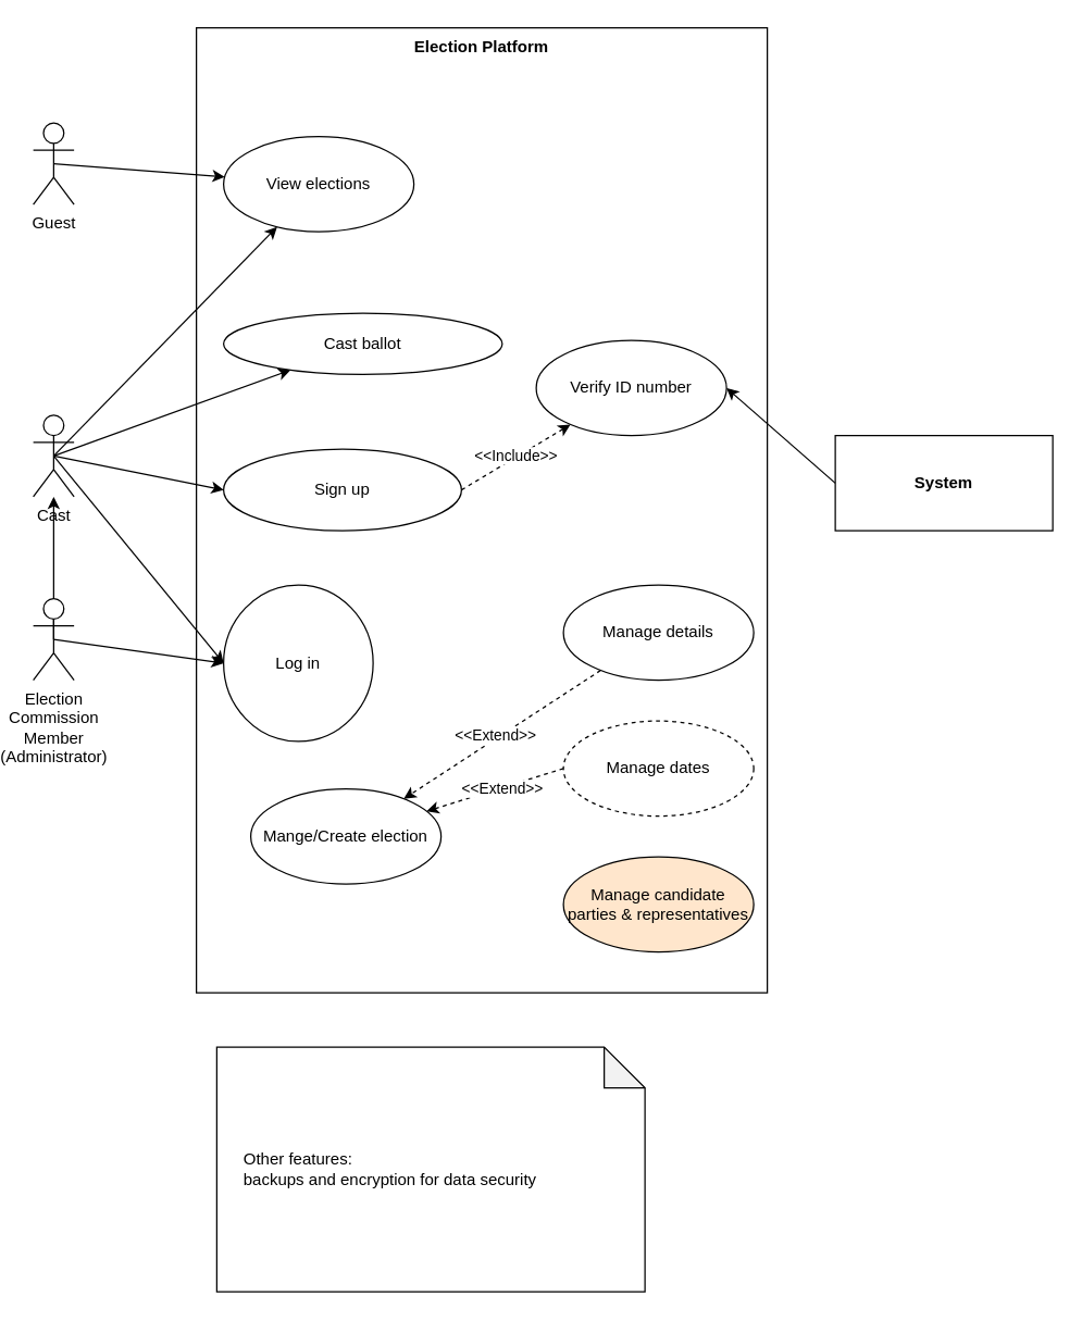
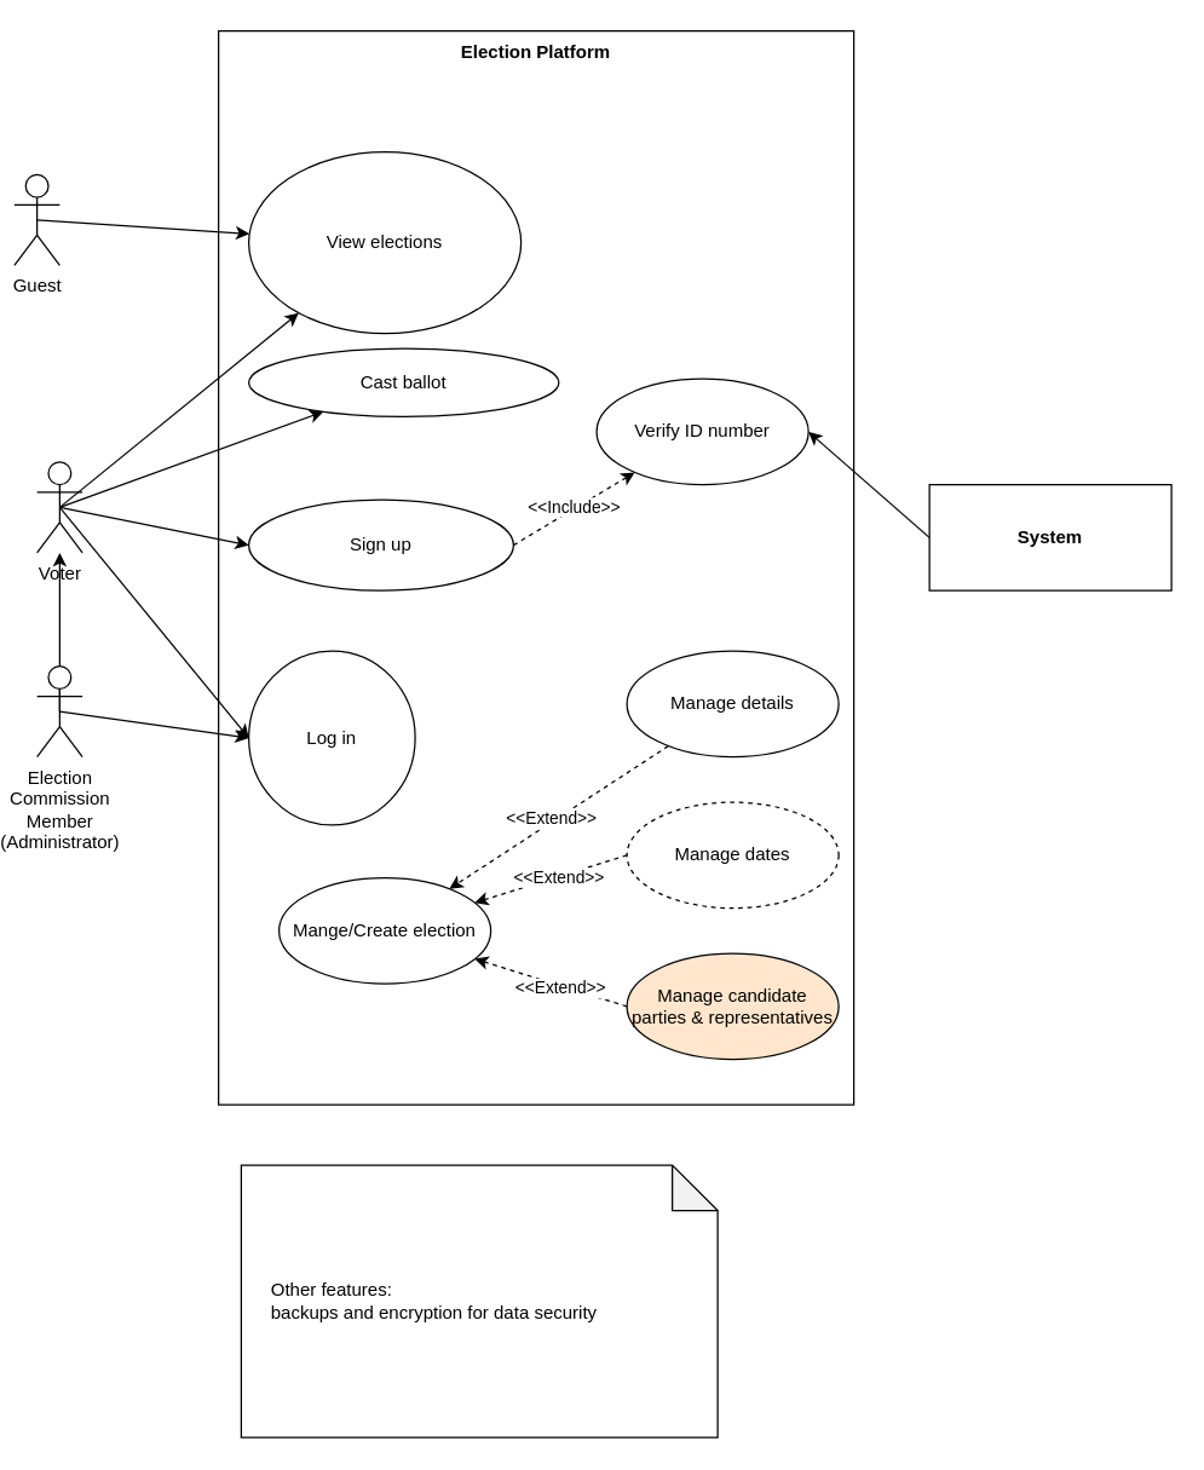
  <mxCell id="0" />
  <mxCell id="1" parent="0" />
  <mxCell id="2" value="Election Platform" style="shape=rect;html=1;verticalAlign=top;fontStyle=1;whiteSpace=wrap;align=center;" vertex="1" parent="1"><mxGeometry x="140" y="20" width="420" height="710" as="geometry" /></mxCell>
  <mxCell id="3" style="rounded=0;orthogonalLoop=1;jettySize=auto;html=1;exitX=1;exitY=0.5;exitDx=0;exitDy=0;dashed=1;" edge="1" parent="1" source="5" target="11"><mxGeometry relative="1" as="geometry" /></mxCell>
  <mxCell id="4" value="&amp;lt;&amp;lt;Include&amp;gt;&amp;gt;" style="edgeLabel;html=1;align=center;verticalAlign=middle;resizable=0;points=[];" vertex="1" connectable="0" parent="3"><mxGeometry y="2" relative="1" as="geometry"><mxPoint as="offset" /></mxGeometry></mxCell>
  <mxCell id="5" value="Sign up" style="ellipse;whiteSpace=wrap;html=1;" vertex="1" parent="1"><mxGeometry x="160" y="330" width="175" height="60" as="geometry" /></mxCell>
  <mxCell id="6" style="rounded=0;orthogonalLoop=1;jettySize=auto;html=1;exitX=0.5;exitY=0.5;exitDx=0;exitDy=0;exitPerimeter=0;entryX=0;entryY=0.5;entryDx=0;entryDy=0;" edge="1" parent="1" source="9" target="17"><mxGeometry relative="1" as="geometry" /></mxCell>
  <mxCell id="7" style="rounded=0;orthogonalLoop=1;jettySize=auto;html=1;exitX=0.5;exitY=0.5;exitDx=0;exitDy=0;exitPerimeter=0;" edge="1" parent="1" source="9" target="25"><mxGeometry relative="1" as="geometry" /></mxCell>
  <mxCell id="8" style="rounded=0;orthogonalLoop=1;jettySize=auto;html=1;exitX=0.5;exitY=0.5;exitDx=0;exitDy=0;exitPerimeter=0;" edge="1" parent="1" source="9" target="32"><mxGeometry relative="1" as="geometry" /></mxCell>
- <mxCell id="9" value="Cast" style="shape=umlActor;html=1;verticalLabelPosition=bottom;verticalAlign=top;align=center;" vertex="1" parent="1"><mxGeometry x="20" y="305" width="30" height="60" as="geometry" /></mxCell>
+ <mxCell id="9" value="Voter" style="shape=umlActor;html=1;verticalLabelPosition=bottom;verticalAlign=top;align=center;" vertex="1" parent="1"><mxGeometry x="20" y="305" width="30" height="60" as="geometry" /></mxCell>
  <mxCell id="10" style="rounded=0;orthogonalLoop=1;jettySize=auto;html=1;exitX=0.5;exitY=0.5;exitDx=0;exitDy=0;exitPerimeter=0;entryX=0;entryY=0.5;entryDx=0;entryDy=0;" edge="1" parent="1" source="9" target="5"><mxGeometry relative="1" as="geometry" /></mxCell>
  <mxCell id="11" value="Verify ID number" style="ellipse;whiteSpace=wrap;html=1;" vertex="1" parent="1"><mxGeometry x="390" y="250" width="140" height="70" as="geometry" /></mxCell>
  <mxCell id="12" style="rounded=0;orthogonalLoop=1;jettySize=auto;html=1;exitX=0;exitY=0.5;exitDx=0;exitDy=0;entryX=1;entryY=0.5;entryDx=0;entryDy=0;" edge="1" parent="1" source="13" target="11"><mxGeometry relative="1" as="geometry" /></mxCell>
  <mxCell id="13" value="&lt;b&gt;System&lt;/b&gt;" style="html=1;align=center;verticalAlign=middle;dashed=0;whiteSpace=wrap;" vertex="1" parent="1"><mxGeometry x="610" y="320" width="160" height="70" as="geometry" /></mxCell>
  <mxCell id="14" style="rounded=0;orthogonalLoop=1;jettySize=auto;html=1;exitX=0.5;exitY=0.5;exitDx=0;exitDy=0;exitPerimeter=0;entryX=0;entryY=0.5;entryDx=0;entryDy=0;" edge="1" parent="1" source="16" target="17"><mxGeometry relative="1" as="geometry" /></mxCell>
  <mxCell id="15" style="rounded=0;orthogonalLoop=1;jettySize=auto;html=1;exitX=0.5;exitY=0.5;exitDx=0;exitDy=0;exitPerimeter=0;" edge="1" parent="1" source="16" target="9"><mxGeometry relative="1" as="geometry" /></mxCell>
  <mxCell id="16" value="Election &lt;br&gt;Commission &lt;br&gt;Member&lt;br&gt;(Administrator)" style="shape=umlActor;html=1;verticalLabelPosition=bottom;verticalAlign=top;align=center;" vertex="1" parent="1"><mxGeometry x="20" y="440" width="30" height="60" as="geometry" /></mxCell>
  <mxCell id="17" value="Log in" style="ellipse;whiteSpace=wrap;html=1;" vertex="1" parent="1"><mxGeometry x="160" y="430" width="110" height="115" as="geometry" /></mxCell>
  <mxCell id="18" value="Mange/Create election" style="ellipse;whiteSpace=wrap;html=1;" vertex="1" parent="1"><mxGeometry x="180" y="580" width="140" height="70" as="geometry" /></mxCell>
  <mxCell id="19" style="rounded=0;orthogonalLoop=1;jettySize=auto;html=1;exitX=0;exitY=0.5;exitDx=0;exitDy=0;dashed=1;" edge="1" parent="1" source="21" target="18"><mxGeometry relative="1" as="geometry" /></mxCell>
  <mxCell id="20" value="&amp;lt;&amp;lt;Extend&amp;gt;&amp;gt;" style="edgeLabel;html=1;align=center;verticalAlign=middle;resizable=0;points=[];" vertex="1" connectable="0" parent="19"><mxGeometry x="-0.322" relative="1" as="geometry"><mxPoint x="-11" y="4" as="offset" /></mxGeometry></mxCell>
  <mxCell id="21" value="Manage dates" style="ellipse;whiteSpace=wrap;html=1;dashed=1;" vertex="1" parent="1"><mxGeometry x="410" y="530" width="140" height="70" as="geometry" /></mxCell>
+ <mxCell id="22" style="rounded=0;orthogonalLoop=1;jettySize=auto;html=1;exitX=0;exitY=0.5;exitDx=0;exitDy=0;dashed=1;" edge="1" parent="1" source="24" target="18"><mxGeometry relative="1" as="geometry" /></mxCell>
+ <mxCell id="23" value="&amp;lt;&amp;lt;Extend&amp;gt;&amp;gt;" style="edgeLabel;html=1;align=center;verticalAlign=middle;resizable=0;points=[];" vertex="1" connectable="0" parent="22"><mxGeometry x="-0.13" y="1" relative="1" as="geometry"><mxPoint as="offset" /></mxGeometry></mxCell>
  <mxCell id="24" value="Manage candidate parties &amp;amp; representatives" style="ellipse;whiteSpace=wrap;html=1;fillColor=#ffe6cc;" vertex="1" parent="1"><mxGeometry x="410" y="630" width="140" height="70" as="geometry" /></mxCell>
- <mxCell id="25" value="View elections" style="ellipse;whiteSpace=wrap;html=1;" vertex="1" parent="1"><mxGeometry x="160" y="100" width="140" height="70" as="geometry" /></mxCell>
+ <mxCell id="25" value="View elections" style="ellipse;whiteSpace=wrap;html=1;" vertex="1" parent="1"><mxGeometry x="160" y="100" width="180" height="120" as="geometry" /></mxCell>
  <mxCell id="26" value="Other features:&lt;br&gt;backups and encryption for data security" style="shape=note;whiteSpace=wrap;html=1;backgroundOutline=1;darkOpacity=0.05;align=left;labelPosition=center;verticalLabelPosition=middle;verticalAlign=middle;spacing=20;" vertex="1" parent="1"><mxGeometry x="155" y="770" width="315" height="180" as="geometry" /></mxCell>
  <mxCell id="27" value="Manage details" style="ellipse;whiteSpace=wrap;html=1;" vertex="1" parent="1"><mxGeometry x="410" y="430" width="140" height="70" as="geometry" /></mxCell>
  <mxCell id="28" style="rounded=0;orthogonalLoop=1;jettySize=auto;html=1;dashed=1;" edge="1" parent="1" source="27" target="18"><mxGeometry relative="1" as="geometry"><mxPoint x="420" y="575" as="sourcePoint" /><mxPoint x="319" y="606" as="targetPoint" /></mxGeometry></mxCell>
  <mxCell id="29" value="&amp;lt;&amp;lt;Extend&amp;gt;&amp;gt;" style="edgeLabel;html=1;align=center;verticalAlign=middle;resizable=0;points=[];" vertex="1" connectable="0" parent="28"><mxGeometry x="-0.322" relative="1" as="geometry"><mxPoint x="-28" y="15" as="offset" /></mxGeometry></mxCell>
  <mxCell id="30" style="rounded=0;orthogonalLoop=1;jettySize=auto;html=1;exitX=0.5;exitY=0.5;exitDx=0;exitDy=0;exitPerimeter=0;" edge="1" parent="1" source="31" target="25"><mxGeometry relative="1" as="geometry" /></mxCell>
- <mxCell id="31" value="Guest" style="shape=umlActor;html=1;verticalLabelPosition=bottom;verticalAlign=top;align=center;" vertex="1" parent="1"><mxGeometry x="20" y="90" width="30" height="60" as="geometry" /></mxCell>
+ <mxCell id="31" value="Guest" style="shape=umlActor;html=1;verticalLabelPosition=bottom;verticalAlign=top;align=center;" vertex="1" parent="1"><mxGeometry x="5" y="115" width="30" height="60" as="geometry" /></mxCell>
  <mxCell id="32" value="Cast ballot" style="ellipse;whiteSpace=wrap;html=1;" vertex="1" parent="1"><mxGeometry x="160" y="230" width="205" height="45" as="geometry" /></mxCell>
